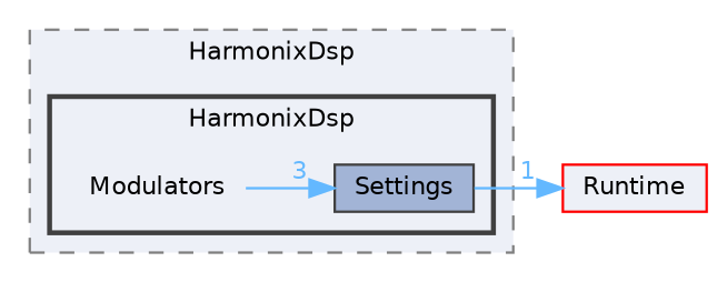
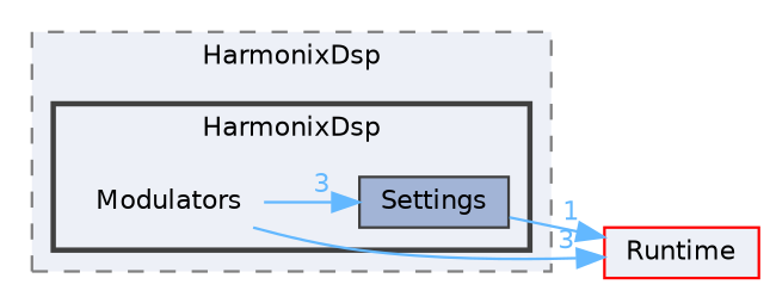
  digraph {
    compound=true
    rankdir=LR
    node [fontname=Helvetica fontsize=10 shape=box style=filled]
    edge [color=steelblue1 fontcolor=steelblue1 fontname=Helvetica fontsize=10 headlabel=3 labeldistance=1.5 labelfontname=Helvetica labelfontsize=10]
    n1 [height=0.2 label=Modulators shape=plaintext width=0.4 style=""]
    n2 [color=grey25 fillcolor="#a2b4d6" height=0.2 label=Settings width=0.4]
    n3 [color=red fillcolor="#edf0f7" height=0.2 label=Runtime width=0.4]
    subgraph cluster_1 {
      bgcolor="#edf0f7"
      fontname=Helvetica
      fontsize=10
      label=HarmonixDsp
      pencolor=grey50
      style="filled,dashed"
      subgraph cluster_2 {
        bgcolor="#edf0f7"
        fontname=Helvetica
        fontsize=10
        label=HarmonixDsp
        pencolor=grey25
        style="filled,bold"
        n1
        n2
      }
    }
    n1 -> n2
+   n1 -> n3
    n2 -> n3 [headlabel=1]
  }
